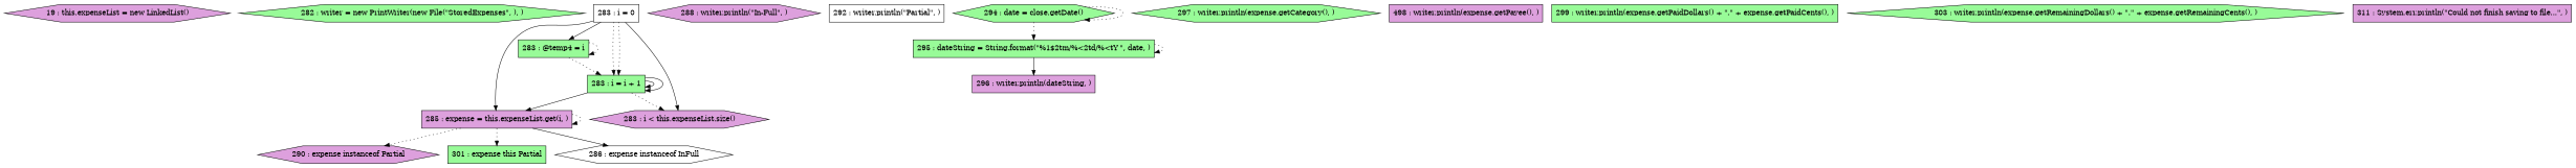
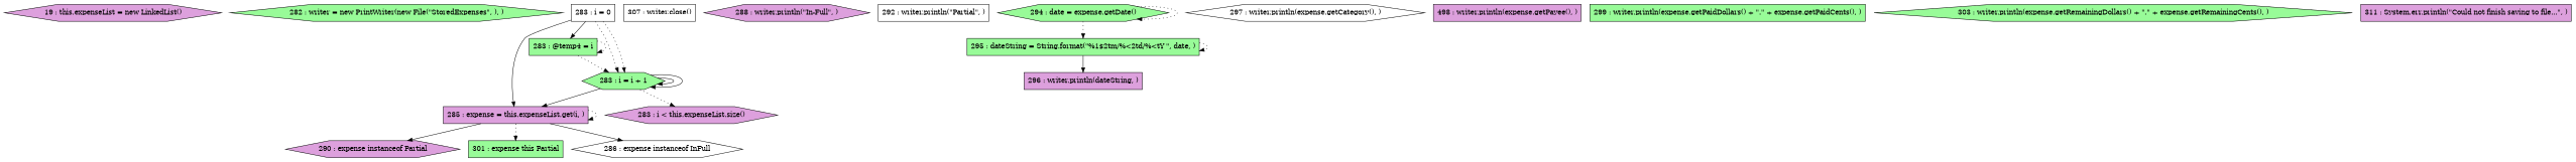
  digraph {
    node [fillcolor=palegreen shape=box style=filled]
    edge [style=dotted]
    "19 : this.expenseList = new LinkedList()" [fillcolor=plum shape=hexagon]
    "282 : writer = new PrintWriter(new File(\"StoredExpenses\", ), )" [shape=hexagon]
    "283 : i = 0" [fillcolor=white]
    "285 : expense = this.expenseList.get(i, )" [fillcolor=plum]
    "283 : @temp4 = i"
-   "283 : i = i + 1"
+   "283 : i = i + 1" [shape=hexagon]
    "283 : i < this.expenseList.size()" [fillcolor=plum shape=hexagon]
    "290 : expense instanceof Partial" [fillcolor=plum shape=hexagon]
    n9 [label="301 : expense this Partial"]
    "286 : expense instanceof InFull" [fillcolor=white shape=hexagon]
+   "307 : writer.close()" [fillcolor=white]
    "288 : writer.println(\"In-Full\", )" [fillcolor=plum shape=hexagon]
    "292 : writer.println(\"Partial\", )" [fillcolor=white]
-   "294 : date = expense.getDate()" [shape=hexagon label="294 : date = close.getDate()"]
+   "294 : date = expense.getDate()" [shape=hexagon]
    "295 : dateString = String.format(\"%1$2tm/%<2td/%<tY \", date, )"
    "296 : writer.println(dateString, )" [fillcolor=plum]
-   "297 : writer.println(expense.getCategory(), )" [shape=hexagon]
+   "297 : writer.println(expense.getCategory(), )" [fillcolor=white shape=hexagon]
    n18 [fillcolor=plum label="498 : writer.println(expense.getPayee(), )"]
    "299 : writer.println(expense.getPaidDollars() + \".\" + expense.getPaidCents(), )"
    "303 : writer.println(expense.getRemainingDollars() + \".\" + expense.getRemainingCents(), )" [shape=hexagon]
    "311 : System.err.println(\"Could not finish saving to file...\", )" [fillcolor=plum]
    "283 : i = 0" -> "285 : expense = this.expenseList.get(i, )" [style=solid]
    "283 : i = 0" -> "283 : @temp4 = i" [style=solid]
    "283 : i = 0" -> "283 : i = i + 1"
    "283 : i = 0" -> "283 : i = i + 1"
-   "283 : i = 0" -> "283 : i < this.expenseList.size()" [style=solid]
    "285 : expense = this.expenseList.get(i, )" -> "285 : expense = this.expenseList.get(i, )"
-   "285 : expense = this.expenseList.get(i, )" -> "290 : expense instanceof Partial"
+   "285 : expense = this.expenseList.get(i, )" -> "290 : expense instanceof Partial" [style=solid]
    "285 : expense = this.expenseList.get(i, )" -> n9
    "285 : expense = this.expenseList.get(i, )" -> "286 : expense instanceof InFull" [style=solid]
    "283 : @temp4 = i" -> "283 : @temp4 = i"
    "283 : @temp4 = i" -> "283 : i = i + 1"
    "283 : i = i + 1" -> "285 : expense = this.expenseList.get(i, )" [style=solid]
    "283 : i = i + 1" -> "283 : i = i + 1" [style=solid]
    "283 : i = i + 1" -> "283 : i = i + 1" [style=solid]
    "283 : i = i + 1" -> "283 : i < this.expenseList.size()"
    "294 : date = expense.getDate()" -> "294 : date = expense.getDate()"
    "294 : date = expense.getDate()" -> "295 : dateString = String.format(\"%1$2tm/%<2td/%<tY \", date, )"
    "295 : dateString = String.format(\"%1$2tm/%<2td/%<tY \", date, )" -> "295 : dateString = String.format(\"%1$2tm/%<2td/%<tY \", date, )"
    "295 : dateString = String.format(\"%1$2tm/%<2td/%<tY \", date, )" -> "296 : writer.println(dateString, )" [style=solid]
  }
